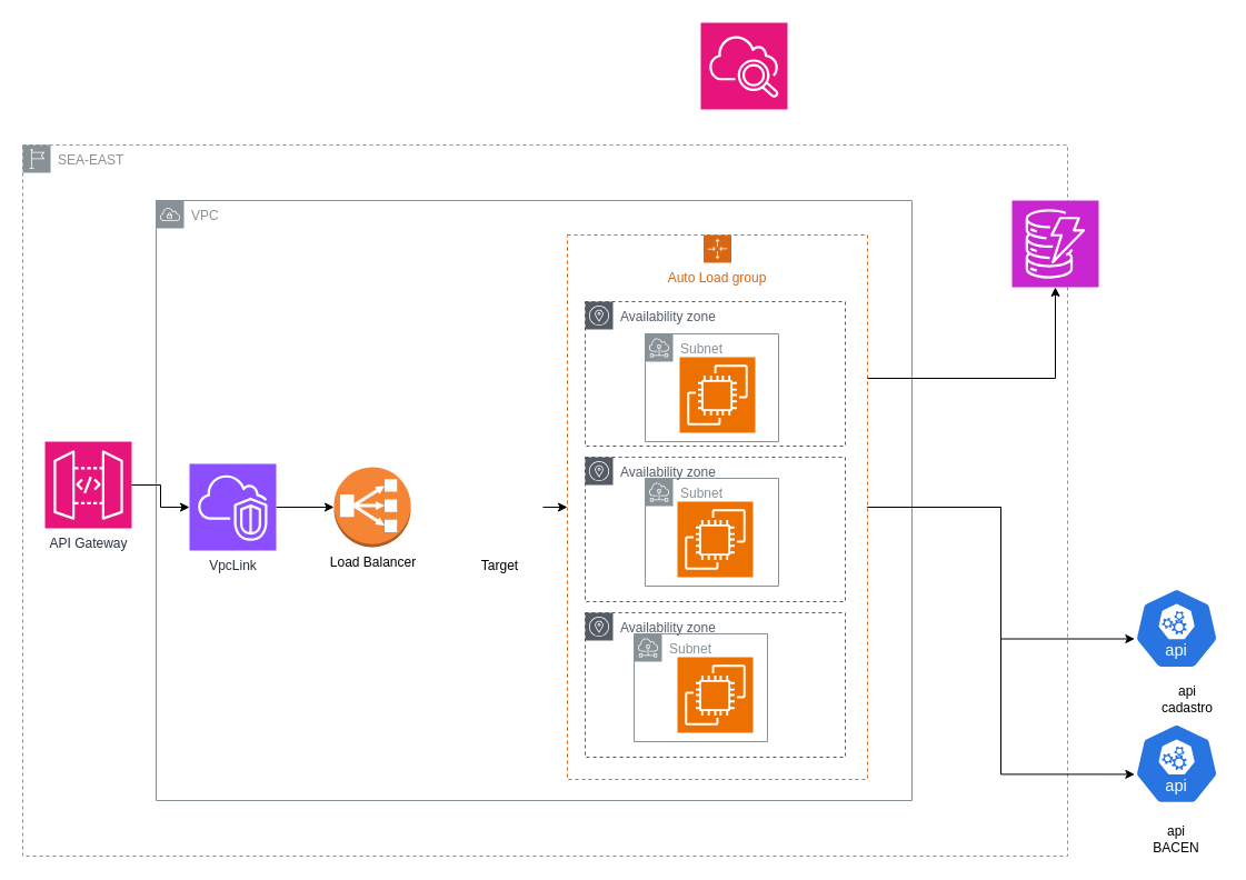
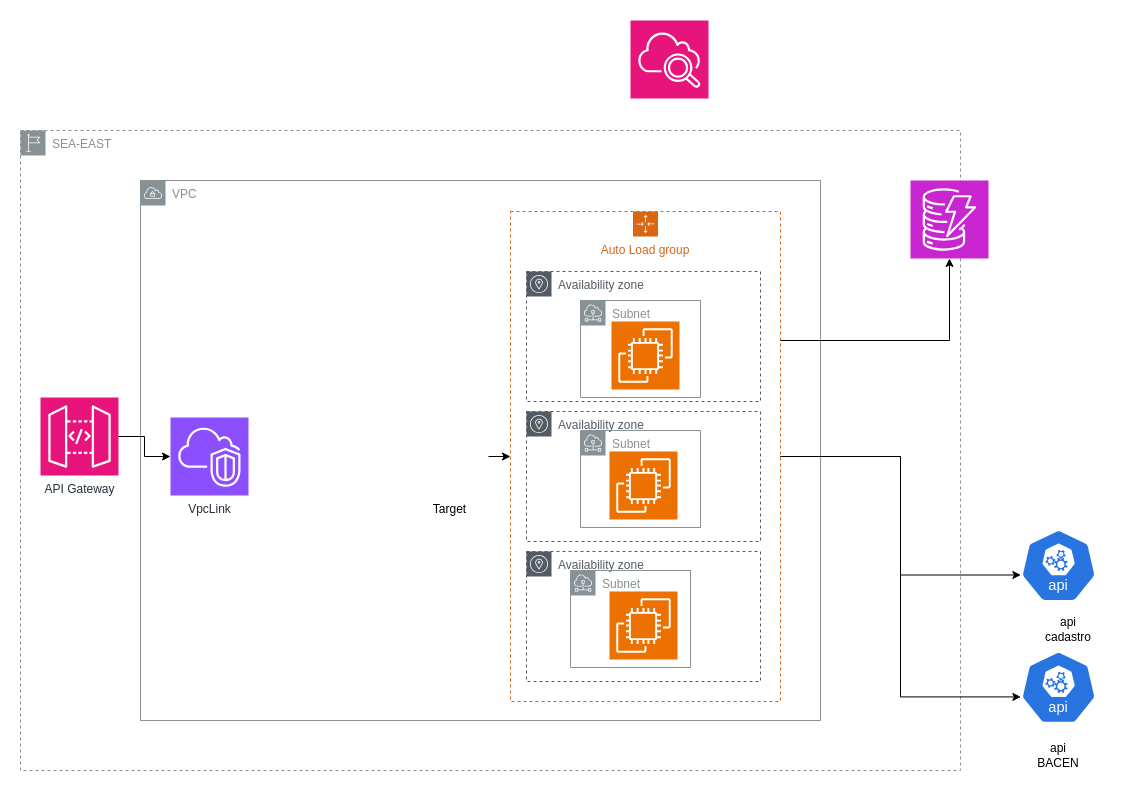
  <mxCell id="0" />
  <mxCell id="1" parent="0" />
  <mxCell id="2" value="VPC" style="sketch=0;outlineConnect=0;gradientColor=none;html=1;whiteSpace=wrap;fontSize=12;fontStyle=0;shape=mxgraph.aws4.group;grIcon=mxgraph.aws4.group_vpc;strokeColor=#879196;fillColor=none;verticalAlign=top;align=left;spacingLeft=30;fontColor=#879196;dashed=0;" vertex="1" parent="1"><mxGeometry x="140" y="180" width="680" height="540" as="geometry" /></mxCell>
  <mxCell id="3" value="SEA-EAST" style="sketch=0;outlineConnect=0;gradientColor=none;html=1;whiteSpace=wrap;fontSize=12;fontStyle=0;shape=mxgraph.aws4.group;grIcon=mxgraph.aws4.group_region;strokeColor=#879196;fillColor=none;verticalAlign=top;align=left;spacingLeft=30;fontColor=#879196;dashed=1;" vertex="1" parent="1"><mxGeometry x="20" y="130" width="940" height="640" as="geometry" /></mxCell>
- <mxCell id="4" value="Load Balancer" style="outlineConnect=0;dashed=0;verticalLabelPosition=bottom;verticalAlign=top;align=center;html=1;shape=mxgraph.aws3.classic_load_balancer;fillColor=#F58534;gradientColor=none;" vertex="1" parent="1"><mxGeometry x="300" y="420" width="69" height="72" as="geometry" /></mxCell>
  <mxCell id="5" value="API Gateway" style="sketch=0;points=[[0,0,0],[0.25,0,0],[0.5,0,0],[0.75,0,0],[1,0,0],[0,1,0],[0.25,1,0],[0.5,1,0],[0.75,1,0],[1,1,0],[0,0.25,0],[0,0.5,0],[0,0.75,0],[1,0.25,0],[1,0.5,0],[1,0.75,0]];outlineConnect=0;fontColor=#232F3E;fillColor=#E7157B;strokeColor=#ffffff;dashed=0;verticalLabelPosition=bottom;verticalAlign=top;align=center;html=1;fontSize=12;fontStyle=0;aspect=fixed;shape=mxgraph.aws4.resourceIcon;resIcon=mxgraph.aws4.api_gateway;" vertex="1" parent="1"><mxGeometry x="40" y="397" width="78" height="78" as="geometry" /></mxCell>
  <mxCell id="6" value="" style="sketch=0;points=[[0,0,0],[0.25,0,0],[0.5,0,0],[0.75,0,0],[1,0,0],[0,1,0],[0.25,1,0],[0.5,1,0],[0.75,1,0],[1,1,0],[0,0.25,0],[0,0.5,0],[0,0.75,0],[1,0.25,0],[1,0.5,0],[1,0.75,0]];outlineConnect=0;fontColor=#232F3E;fillColor=#C925D1;strokeColor=#ffffff;dashed=0;verticalLabelPosition=bottom;verticalAlign=top;align=center;html=1;fontSize=12;fontStyle=0;aspect=fixed;shape=mxgraph.aws4.resourceIcon;resIcon=mxgraph.aws4.dynamodb;" vertex="1" parent="1"><mxGeometry x="910" y="180" width="78" height="78" as="geometry" /></mxCell>
  <mxCell id="7" value="" style="aspect=fixed;sketch=0;html=1;dashed=0;whitespace=wrap;fillColor=#2875E2;strokeColor=#ffffff;points=[[0.005,0.63,0],[0.1,0.2,0],[0.9,0.2,0],[0.5,0,0],[0.995,0.63,0],[0.72,0.99,0],[0.5,1,0],[0.28,0.99,0]];shape=mxgraph.kubernetes.icon2;kubernetesLabel=1;prIcon=api" vertex="1" parent="1"><mxGeometry x="1020" y="528.43" width="76.2" height="73.15" as="geometry" /></mxCell>
  <mxCell id="8" value="" style="aspect=fixed;sketch=0;html=1;dashed=0;whitespace=wrap;fillColor=#2875E2;strokeColor=#ffffff;points=[[0.005,0.63,0],[0.1,0.2,0],[0.9,0.2,0],[0.5,0,0],[0.995,0.63,0],[0.72,0.99,0],[0.5,1,0],[0.28,0.99,0]];shape=mxgraph.kubernetes.icon2;kubernetesLabel=1;prIcon=api" vertex="1" parent="1"><mxGeometry x="1020" y="650.34" width="76.2" height="73.15" as="geometry" /></mxCell>
  <mxCell id="9" value="api cadastro" style="text;html=1;align=center;verticalAlign=middle;whiteSpace=wrap;rounded=0;" vertex="1" parent="1"><mxGeometry x="1038.1" y="613.5" width="60" height="30" as="geometry" /></mxCell>
  <mxCell id="10" value="api BACEN" style="text;html=1;align=center;verticalAlign=middle;whiteSpace=wrap;rounded=0;" vertex="1" parent="1"><mxGeometry x="1028.1" y="740" width="60" height="30" as="geometry" /></mxCell>
  <mxCell id="11" value="Auto Load group" style="points=[[0,0],[0.25,0],[0.5,0],[0.75,0],[1,0],[1,0.25],[1,0.5],[1,0.75],[1,1],[0.75,1],[0.5,1],[0.25,1],[0,1],[0,0.75],[0,0.5],[0,0.25]];outlineConnect=0;gradientColor=none;html=1;whiteSpace=wrap;fontSize=12;fontStyle=0;container=1;pointerEvents=0;collapsible=0;recursiveResize=0;shape=mxgraph.aws4.groupCenter;grIcon=mxgraph.aws4.group_auto_scaling_group;grStroke=1;strokeColor=#D86613;fillColor=none;verticalAlign=top;align=center;fontColor=#D86613;dashed=1;spacingTop=25;" vertex="1" parent="1"><mxGeometry x="510" y="211" width="270" height="490" as="geometry" /></mxCell>
  <mxCell id="12" value="Availability zone" style="sketch=0;outlineConnect=0;gradientColor=none;html=1;whiteSpace=wrap;fontSize=12;fontStyle=0;shape=mxgraph.aws4.group;grIcon=mxgraph.aws4.group_availability_zone;strokeColor=#545B64;fillColor=none;verticalAlign=top;align=left;spacingLeft=30;fontColor=#545B64;dashed=1;" vertex="1" parent="11"><mxGeometry x="16" y="60" width="234" height="130" as="geometry" /></mxCell>
  <mxCell id="13" value="Availability zone" style="sketch=0;outlineConnect=0;gradientColor=none;html=1;whiteSpace=wrap;fontSize=12;fontStyle=0;shape=mxgraph.aws4.group;grIcon=mxgraph.aws4.group_availability_zone;strokeColor=#545B64;fillColor=none;verticalAlign=top;align=left;spacingLeft=30;fontColor=#545B64;dashed=1;" vertex="1" parent="11"><mxGeometry x="16" y="200" width="234" height="130" as="geometry" /></mxCell>
  <mxCell id="14" value="Availability zone" style="sketch=0;outlineConnect=0;gradientColor=none;html=1;whiteSpace=wrap;fontSize=12;fontStyle=0;shape=mxgraph.aws4.group;grIcon=mxgraph.aws4.group_availability_zone;strokeColor=#545B64;fillColor=none;verticalAlign=top;align=left;spacingLeft=30;fontColor=#545B64;dashed=1;" vertex="1" parent="11"><mxGeometry x="16" y="340" width="234" height="130" as="geometry" /></mxCell>
  <mxCell id="15" value="" style="sketch=0;points=[[0,0,0],[0.25,0,0],[0.5,0,0],[0.75,0,0],[1,0,0],[0,1,0],[0.25,1,0],[0.5,1,0],[0.75,1,0],[1,1,0],[0,0.25,0],[0,0.5,0],[0,0.75,0],[1,0.25,0],[1,0.5,0],[1,0.75,0]];outlineConnect=0;fontColor=#232F3E;fillColor=#ED7100;strokeColor=#ffffff;dashed=0;verticalLabelPosition=bottom;verticalAlign=top;align=center;html=1;fontSize=12;fontStyle=0;aspect=fixed;shape=mxgraph.aws4.resourceIcon;resIcon=mxgraph.aws4.ec2;" vertex="1" parent="11"><mxGeometry x="101" y="110" width="68" height="68" as="geometry" /></mxCell>
  <mxCell id="16" value="" style="sketch=0;points=[[0,0,0],[0.25,0,0],[0.5,0,0],[0.75,0,0],[1,0,0],[0,1,0],[0.25,1,0],[0.5,1,0],[0.75,1,0],[1,1,0],[0,0.25,0],[0,0.5,0],[0,0.75,0],[1,0.25,0],[1,0.5,0],[1,0.75,0]];outlineConnect=0;fontColor=#232F3E;fillColor=#ED7100;strokeColor=#ffffff;dashed=0;verticalLabelPosition=bottom;verticalAlign=top;align=center;html=1;fontSize=12;fontStyle=0;aspect=fixed;shape=mxgraph.aws4.resourceIcon;resIcon=mxgraph.aws4.ec2;" vertex="1" parent="11"><mxGeometry x="99" y="240" width="68" height="68" as="geometry" /></mxCell>
  <mxCell id="17" value="" style="sketch=0;points=[[0,0,0],[0.25,0,0],[0.5,0,0],[0.75,0,0],[1,0,0],[0,1,0],[0.25,1,0],[0.5,1,0],[0.75,1,0],[1,1,0],[0,0.25,0],[0,0.5,0],[0,0.75,0],[1,0.25,0],[1,0.5,0],[1,0.75,0]];outlineConnect=0;fontColor=#232F3E;fillColor=#ED7100;strokeColor=#ffffff;dashed=0;verticalLabelPosition=bottom;verticalAlign=top;align=center;html=1;fontSize=12;fontStyle=0;aspect=fixed;shape=mxgraph.aws4.resourceIcon;resIcon=mxgraph.aws4.ec2;" vertex="1" parent="11"><mxGeometry x="99" y="380" width="68" height="68" as="geometry" /></mxCell>
  <mxCell id="18" value="Subnet" style="sketch=0;outlineConnect=0;gradientColor=none;html=1;whiteSpace=wrap;fontSize=12;fontStyle=0;shape=mxgraph.aws4.group;grIcon=mxgraph.aws4.group_subnet;strokeColor=#879196;fillColor=none;verticalAlign=top;align=left;spacingLeft=30;fontColor=#879196;dashed=0;" vertex="1" parent="1"><mxGeometry x="580" y="300" width="120" height="97" as="geometry" /></mxCell>
  <mxCell id="19" value="Subnet" style="sketch=0;outlineConnect=0;gradientColor=none;html=1;whiteSpace=wrap;fontSize=12;fontStyle=0;shape=mxgraph.aws4.group;grIcon=mxgraph.aws4.group_subnet;strokeColor=#879196;fillColor=none;verticalAlign=top;align=left;spacingLeft=30;fontColor=#879196;dashed=0;" vertex="1" parent="1"><mxGeometry x="580" y="430" width="120" height="97" as="geometry" /></mxCell>
  <mxCell id="20" value="Subnet" style="sketch=0;outlineConnect=0;gradientColor=none;html=1;whiteSpace=wrap;fontSize=12;fontStyle=0;shape=mxgraph.aws4.group;grIcon=mxgraph.aws4.group_subnet;strokeColor=#879196;fillColor=none;verticalAlign=top;align=left;spacingLeft=30;fontColor=#879196;dashed=0;" vertex="1" parent="1"><mxGeometry x="570" y="570" width="120" height="97" as="geometry" /></mxCell>
  <mxCell id="21" value="" style="sketch=0;points=[[0,0,0],[0.25,0,0],[0.5,0,0],[0.75,0,0],[1,0,0],[0,1,0],[0.25,1,0],[0.5,1,0],[0.75,1,0],[1,1,0],[0,0.25,0],[0,0.5,0],[0,0.75,0],[1,0.25,0],[1,0.5,0],[1,0.75,0]];points=[[0,0,0],[0.25,0,0],[0.5,0,0],[0.75,0,0],[1,0,0],[0,1,0],[0.25,1,0],[0.5,1,0],[0.75,1,0],[1,1,0],[0,0.25,0],[0,0.5,0],[0,0.75,0],[1,0.25,0],[1,0.5,0],[1,0.75,0]];outlineConnect=0;fontColor=#232F3E;fillColor=#E7157B;strokeColor=#ffffff;dashed=0;verticalLabelPosition=bottom;verticalAlign=top;align=center;html=1;fontSize=12;fontStyle=0;aspect=fixed;shape=mxgraph.aws4.resourceIcon;resIcon=mxgraph.aws4.cloudwatch_2;" vertex="1" parent="1"><mxGeometry x="630" y="20" width="78" height="78" as="geometry" /></mxCell>
  <mxCell id="22" style="edgeStyle=orthogonalEdgeStyle;rounded=0;orthogonalLoop=1;jettySize=auto;html=1;entryX=0.5;entryY=1;entryDx=0;entryDy=0;entryPerimeter=0;" edge="1" parent="1" source="11" target="6"><mxGeometry relative="1" as="geometry"><Array as="points"><mxPoint x="949" y="340" /></Array></mxGeometry></mxCell>
  <mxCell id="23" style="edgeStyle=orthogonalEdgeStyle;rounded=0;orthogonalLoop=1;jettySize=auto;html=1;entryX=0.005;entryY=0.63;entryDx=0;entryDy=0;entryPerimeter=0;" edge="1" parent="1" source="11" target="7"><mxGeometry relative="1" as="geometry" /></mxCell>
  <mxCell id="24" style="edgeStyle=orthogonalEdgeStyle;rounded=0;orthogonalLoop=1;jettySize=auto;html=1;entryX=0.005;entryY=0.63;entryDx=0;entryDy=0;entryPerimeter=0;" edge="1" parent="1" source="11" target="8"><mxGeometry relative="1" as="geometry" /></mxCell>
- <mxCell id="25" style="edgeStyle=orthogonalEdgeStyle;rounded=0;orthogonalLoop=1;jettySize=auto;html=1;" edge="1" parent="1" source="26" target="4"><mxGeometry relative="1" as="geometry" /></mxCell>
  <mxCell id="26" value="VpcLink" style="sketch=0;points=[[0,0,0],[0.25,0,0],[0.5,0,0],[0.75,0,0],[1,0,0],[0,1,0],[0.25,1,0],[0.5,1,0],[0.75,1,0],[1,1,0],[0,0.25,0],[0,0.5,0],[0,0.75,0],[1,0.25,0],[1,0.5,0],[1,0.75,0]];outlineConnect=0;fontColor=#232F3E;fillColor=#8C4FFF;strokeColor=#ffffff;dashed=0;verticalLabelPosition=bottom;verticalAlign=top;align=center;html=1;fontSize=12;fontStyle=0;aspect=fixed;shape=mxgraph.aws4.resourceIcon;resIcon=mxgraph.aws4.vpc;" vertex="1" parent="1"><mxGeometry x="170" y="417" width="78" height="78" as="geometry" /></mxCell>
  <mxCell id="27" style="edgeStyle=orthogonalEdgeStyle;rounded=0;orthogonalLoop=1;jettySize=auto;html=1;entryX=0;entryY=0.5;entryDx=0;entryDy=0;entryPerimeter=0;" edge="1" parent="1" source="5" target="26"><mxGeometry relative="1" as="geometry" /></mxCell>
  <mxCell id="28" style="edgeStyle=orthogonalEdgeStyle;rounded=0;orthogonalLoop=1;jettySize=auto;html=1;entryX=0;entryY=0.5;entryDx=0;entryDy=0;" edge="1" parent="1" source="29" target="11"><mxGeometry relative="1" as="geometry" /></mxCell>
  <mxCell id="29" value="Target" style="shape=image;html=1;verticalAlign=top;verticalLabelPosition=bottom;labelBackgroundColor=#ffffff;imageAspect=0;aspect=fixed;image=https://cdn1.iconfinder.com/data/icons/unicons-line-vol-4/24/layer-group-128.png" vertex="1" parent="1"><mxGeometry x="410" y="417" width="78" height="78" as="geometry" /></mxCell>
